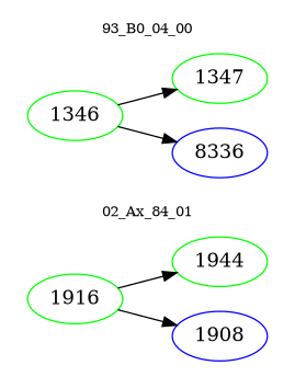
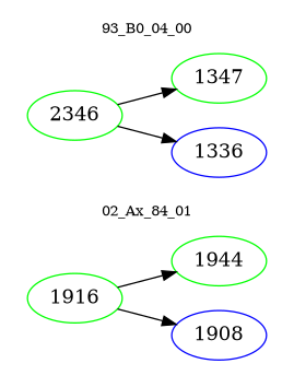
  digraph {
    rankdir=LR
    node [color=green]
    edge [color=black]
    n1 [label=1916]
    n2 [color=blue label=1908]
    n3 [label=1944]
-   n4 [label=1346]
-   n5 [color=blue label=8336]
+   n4 [label=2346]
+   n5 [color=blue label=1336]
    n6 [label=1347]
    subgraph cluster_1 {
      color=white
      fontsize=10
      label="02_Ax_84_01"
      n1
      n2
      n3
    }
    subgraph cluster_2 {
      color=white
      fontsize=10
      label="93_B0_04_00"
      n4
      n5
      n6
    }
    n1 -> n2
    n1 -> n3
    n4 -> n5
    n4 -> n6
  }
